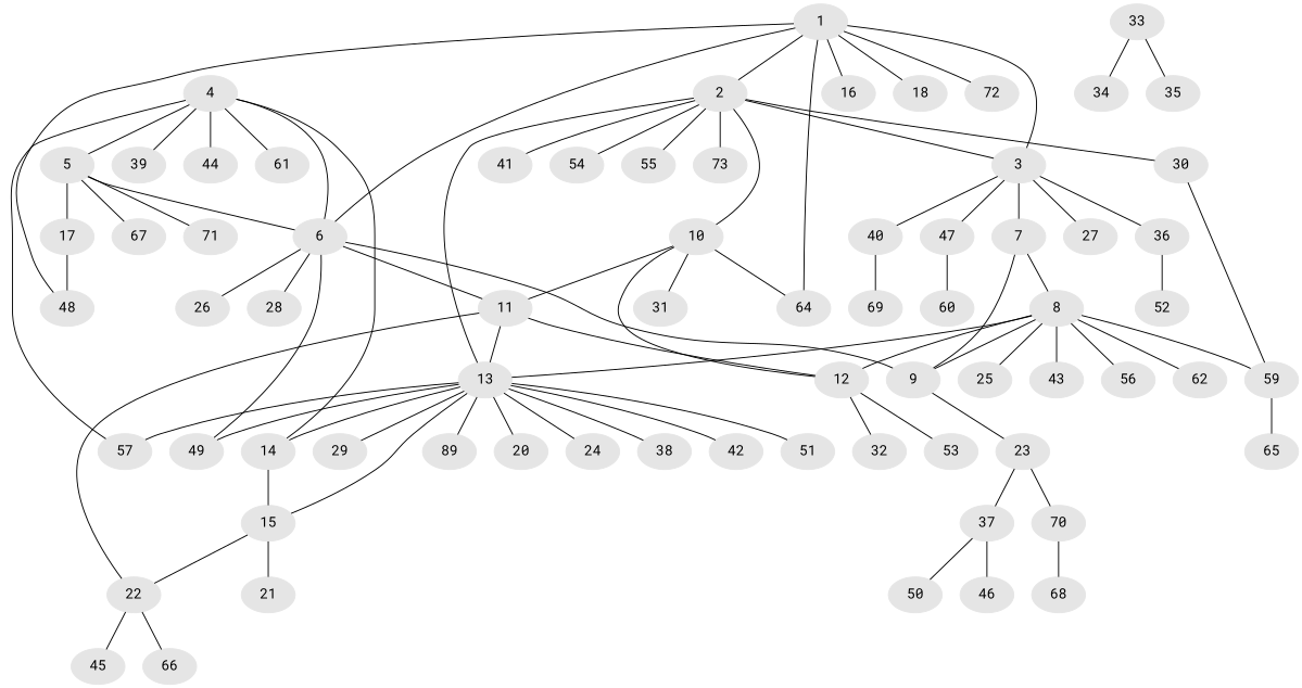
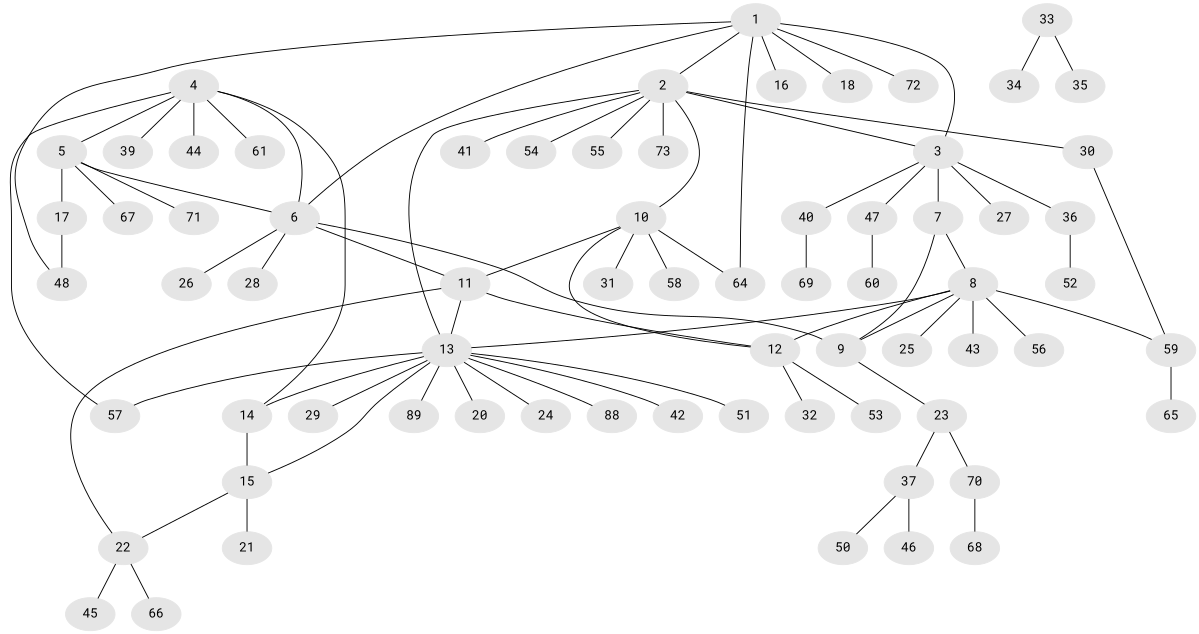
  graph {
    fontname="Roboto Mono"
    node [color=gray90 fontname="Roboto Mono" style=filled]
    edge [fontname="Roboto Mono"]
    1
    2
    3
    6
    16
    18
    48
    64
    72
    10
    13
    30
    41
    54
    55
    73
    7
    27
    36
    40
    47
    9
    11
    26
    28
-   49
    12
    31
+   58
    29
    14
    57
    15
    n34 [label=89]
    20
    24
-   38
+   38 [label=88]
    42
    51
    59
    8
    52
    69
    60
    4
    5
    39
    44
    61
    17
    67
    71
    23
    22
    25
    43
    56
-   62
    32
    53
    65
    37
    70
    45
    66
    21
    46
    50
    68
    33
    34
    35
    1 -- 2
    1 -- 3
    1 -- 6
    1 -- 16
    1 -- 18
    1 -- 48
    1 -- 64
    1 -- 72
    2 -- 3
    2 -- 10
    2 -- 13
    2 -- 30
    2 -- 41
    2 -- 54
    2 -- 55
    2 -- 73
    3 -- 7
    3 -- 27
    3 -- 36
    3 -- 40
    3 -- 47
    6 -- 9
    6 -- 11
    6 -- 26
    6 -- 28
-   6 -- 49
    10 -- 64
    10 -- 11
    10 -- 12
    10 -- 31
-   13 -- 49
+   10 -- 58
    13 -- 29
    13 -- 14
    13 -- 57
    13 -- 15
    13 -- n34
    13 -- 20
    13 -- 24
    13 -- 38
    13 -- 42
    13 -- 51
    30 -- 59
    7 -- 9
    7 -- 8
    36 -- 52
    40 -- 69
    47 -- 60
    9 -- 23
    11 -- 13
    11 -- 12
    11 -- 22
    12 -- 32
    12 -- 53
    14 -- 15
    15 -- 22
    15 -- 21
    59 -- 65
    8 -- 13
    8 -- 9
    8 -- 12
    8 -- 59
    8 -- 25
    8 -- 43
    8 -- 56
-   8 -- 62
    4 -- 6
    4 -- 14
    4 -- 57
    4 -- 5
    4 -- 39
    4 -- 44
    4 -- 61
    5 -- 6
    5 -- 17
    5 -- 67
    5 -- 71
    17 -- 48
    23 -- 37
    23 -- 70
    22 -- 45
    22 -- 66
    37 -- 46
    37 -- 50
    70 -- 68
    33 -- 34
    33 -- 35
  }
